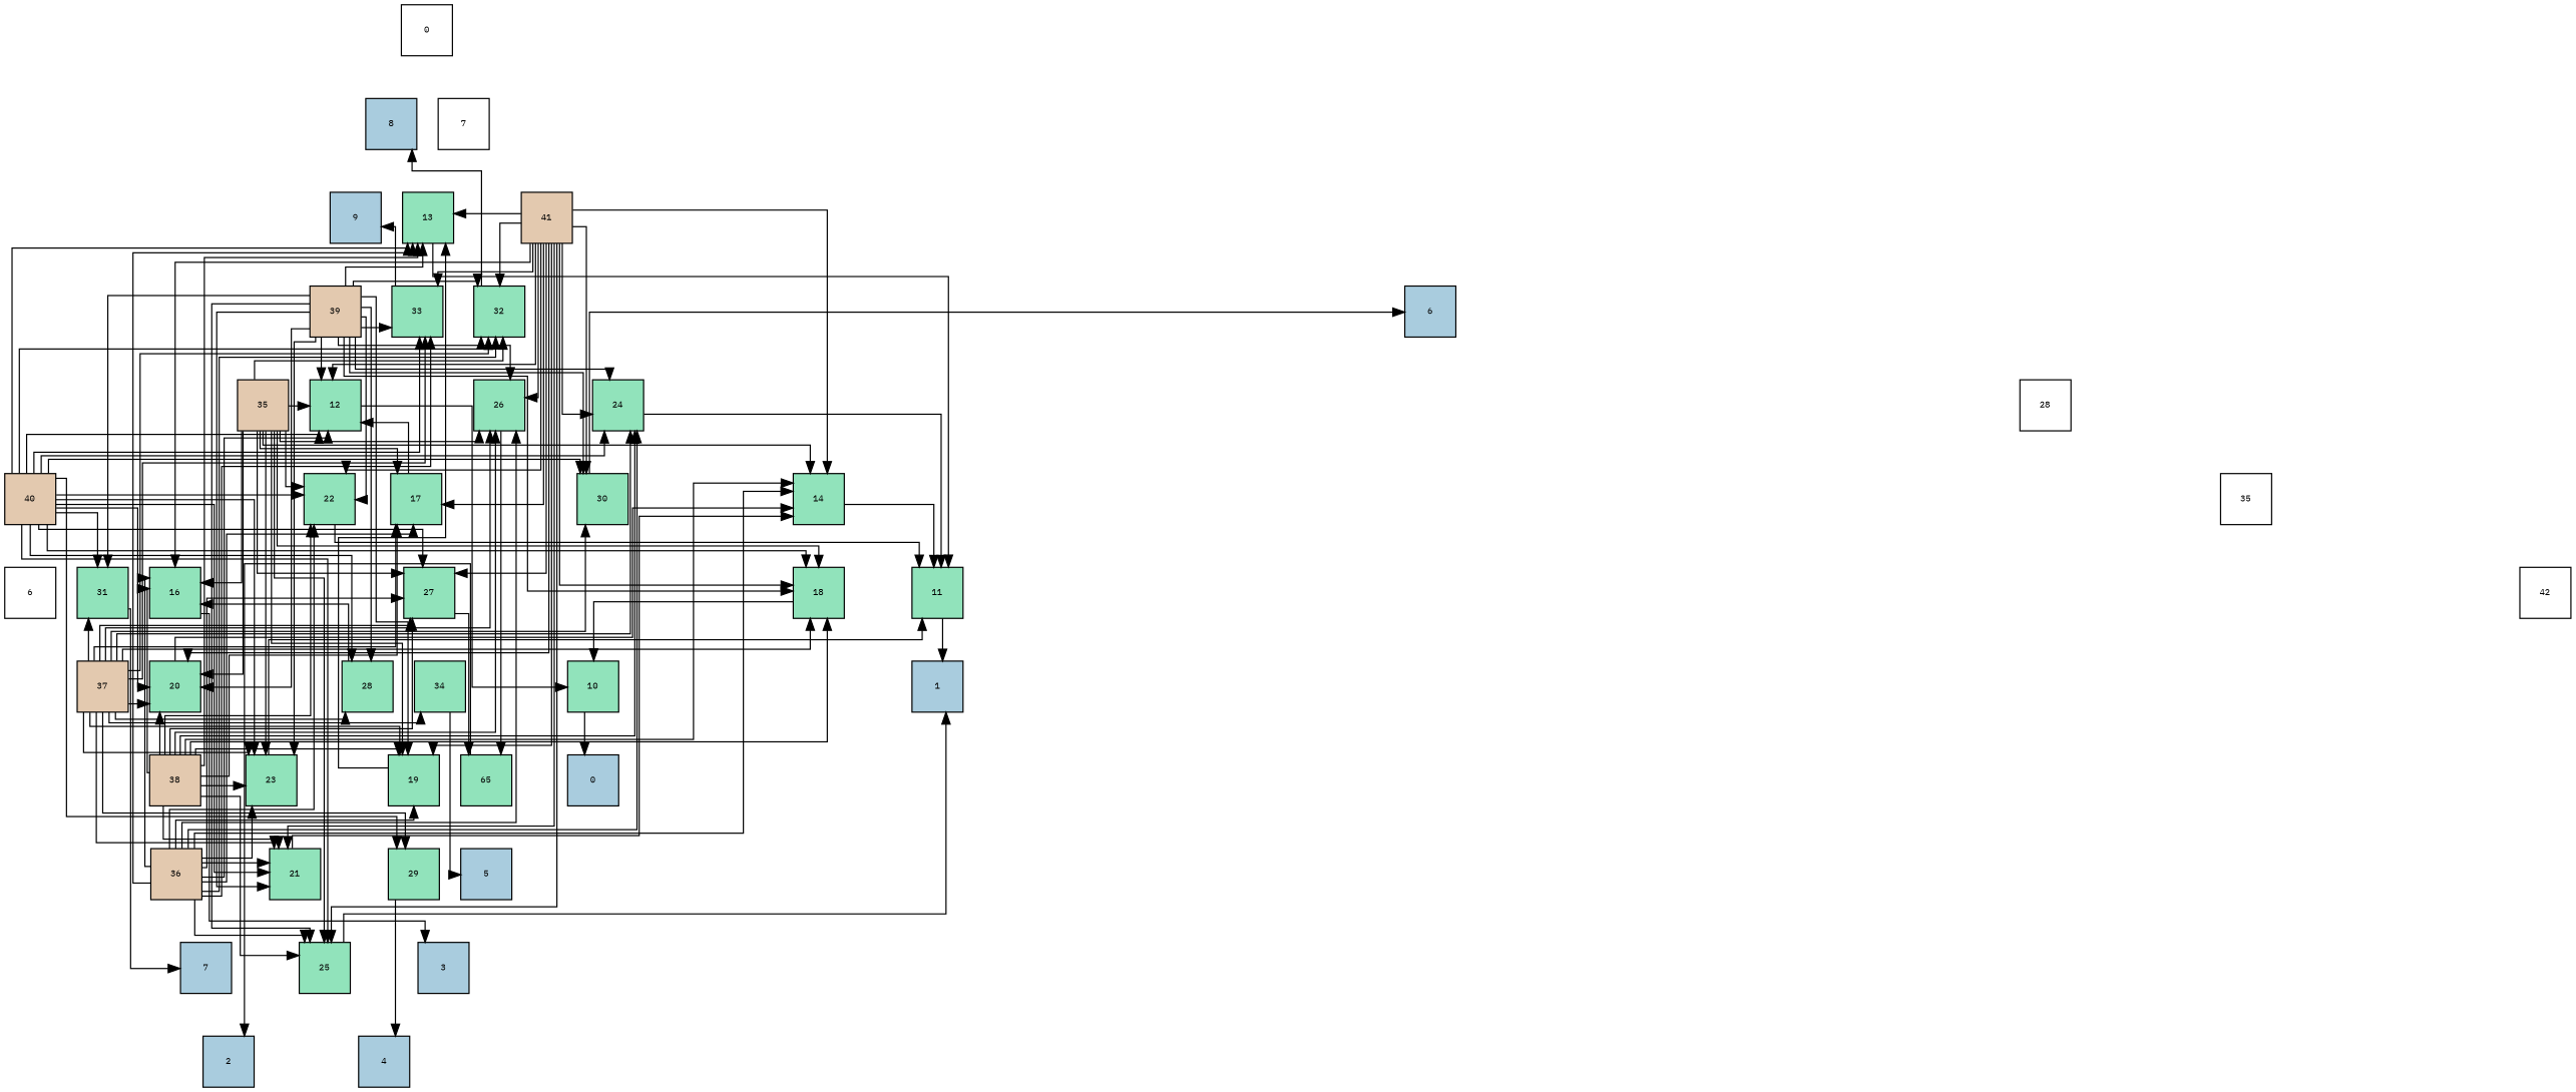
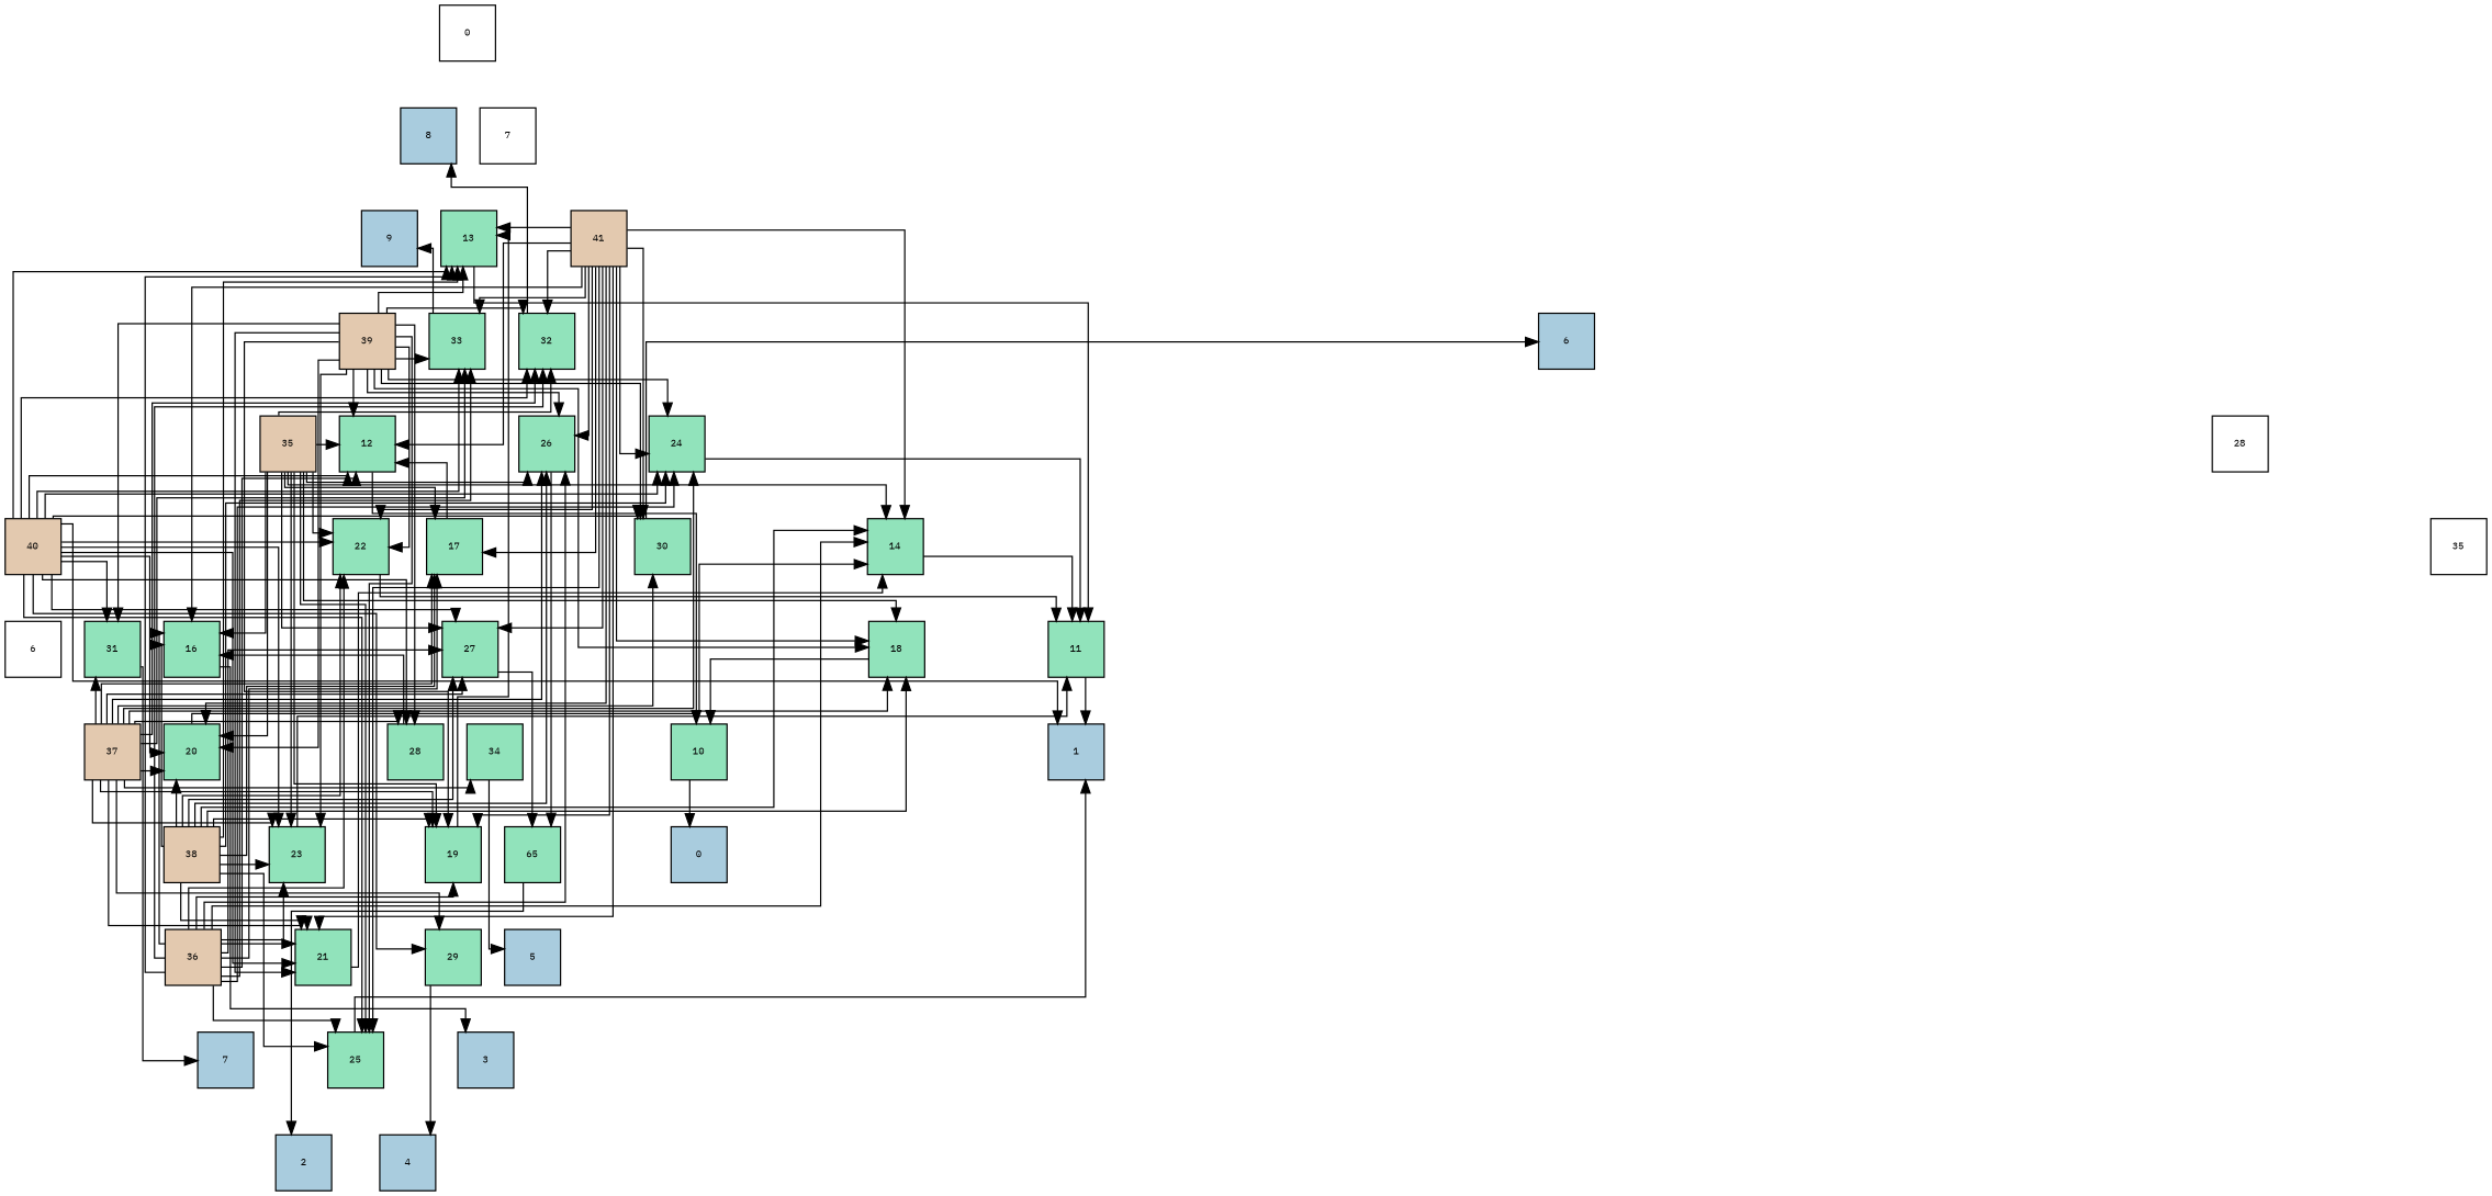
  digraph {
    fontname="IBM Plex Mono"
    rank=same
    rankdir=TB
    splines=ortho
    node [fillcolor="#91e3bb" fixedsize=true fontname="IBM Plex Mono" fontsize=8 shape=square style=filled]
    edge [constraint=false fontname="IBM Plex Mono" style=vis]
    n1 [fillcolor="#ffffff" label=0 width=0.6]
    n2 [fillcolor="#a9ccde" label=8 width=0.6]
    n3 [fillcolor="#ffffff" label=7 width=0.6]
    n4 [fillcolor="#a9ccde" label=9 width=0.6]
    n5 [label=13 width=0.6]
    n6 [fillcolor="#e3c9af" label=41 width=0.6]
    n7 [fillcolor="#e3c9af" label=39 width=0.6]
    n8 [label=33 width=0.6]
    n9 [label=32 width=0.6]
    n10 [label=11 width=0.6]
    n11 [fillcolor="#e3c9af" label=35 width=0.6]
    n12 [label=12 width=0.6]
    n13 [label=22 width=0.6]
    n14 [label=31 width=0.6]
    n15 [label=26 width=0.6]
    n16 [label=20 width=0.6]
    n17 [label=24 width=0.6]
    n18 [label=30 width=0.6]
    n19 [label=28 width=0.6]
    n20 [label=23 width=0.6]
    n21 [label=18 width=0.6]
    n22 [label=19 width=0.6]
    n23 [label=21 width=0.6]
    n24 [label=25 width=0.6]
    n25 [fillcolor="#e3c9af" label=40 width=0.6]
    n26 [label=17 width=0.6]
    n27 [label=16 width=0.6]
    n28 [label=27 width=0.6]
    n29 [label=14 width=0.6]
    n30 [label=10 width=0.6]
    n31 [fillcolor="#e3c9af" label=37 width=0.6]
    n32 [fillcolor="#a9ccde" label=7 width=0.6]
    n33 [label=65 width=0.6]
    n34 [fillcolor="#e3c9af" label=38 width=0.6]
    n35 [fillcolor="#a9ccde" label=6 width=0.6]
    n36 [fillcolor="#e3c9af" label=36 width=0.6]
    n37 [label=34 width=0.6]
    n38 [label=29 width=0.6]
    n39 [fillcolor="#a9ccde" label=2 width=0.6]
    n40 [fillcolor="#a9ccde" label=1 width=0.6]
    n41 [fillcolor="#a9ccde" label=4 width=0.6]
    n42 [fillcolor="#ffffff" label=6 width=0.6]
    n43 [fillcolor="#a9ccde" label=3 width=0.6]
    n44 [fillcolor="#a9ccde" label=0 width=0.6]
    n45 [fillcolor="#a9ccde" label=5 width=0.6]
    n46 [fillcolor="#ffffff" label=28 width=0.6]
    n47 [fillcolor="#ffffff" label=35 width=0.6]
-   n48 [fillcolor="#ffffff" label=42 width=0.6]
    n1 -> n2 [constraint=true style=invis]
    n1 -> n3 [constraint=true style=invis]
    n2 -> n4 [constraint=true style=invis]
    n2 -> n5 [constraint=true style=invis]
    n3 -> n5 [constraint=true style=invis]
    n3 -> n6 [constraint=true style=invis]
    n4 -> n7 [constraint=true style=invis]
    n4 -> n8 [constraint=true style=invis]
    n5 -> n8 [constraint=true style=invis]
    n5 -> n9 [constraint=true style=invis]
    n5 -> n10
    n6 -> n5
    n6 -> n8
    n6 -> n9
    n6 -> n9 [constraint=true style=invis]
    n6 -> n12
    n6 -> n13
    n6 -> n15
    n6 -> n16
    n6 -> n17
    n6 -> n18
    n6 -> n21
    n6 -> n22
    n6 -> n23
    n6 -> n24
    n6 -> n26
    n6 -> n27
    n6 -> n28
    n6 -> n29
    n6 -> n35 [constraint=true style=invis]
    n7 -> n5
    n7 -> n8
    n7 -> n9
    n7 -> n11 [constraint=true style=invis]
    n7 -> n12
    n7 -> n12 [constraint=true style=invis]
    n7 -> n13
    n7 -> n14
    n7 -> n15
    n7 -> n16
    n7 -> n17
    n7 -> n18
    n7 -> n19
    n7 -> n20
    n7 -> n21
    n7 -> n22
    n7 -> n23
    n7 -> n24
    n8 -> n4
    n8 -> n12 [constraint=true style=invis]
    n8 -> n15 [constraint=true style=invis]
    n9 -> n2
    n9 -> n15 [constraint=true style=invis]
    n9 -> n17 [constraint=true style=invis]
    n10 -> n30 [constraint=true style=invis]
    n10 -> n40
    n10 -> n40 [constraint=true style=invis]
    n11 -> n9
    n11 -> n12
    n11 -> n13
    n11 -> n13 [constraint=true style=invis]
    n11 -> n15
    n11 -> n16
    n11 -> n20
    n11 -> n21
    n11 -> n22
    n11 -> n24
    n11 -> n25 [constraint=true style=invis]
    n11 -> n26
    n11 -> n27
    n11 -> n28
    n11 -> n29
    n12 -> n13 [constraint=true style=invis]
    n12 -> n26 [constraint=true style=invis]
    n12 -> n30
    n13 -> n10
    n13 -> n14 [constraint=true style=invis]
    n13 -> n27 [constraint=true style=invis]
    n14 -> n16 [constraint=true style=invis]
    n14 -> n31 [constraint=true style=invis]
    n14 -> n32
    n15 -> n18 [constraint=true style=invis]
    n15 -> n26 [constraint=true style=invis]
    n15 -> n33
    n16 -> n20 [constraint=true style=invis]
    n16 -> n29
    n16 -> n34 [constraint=true style=invis]
    n17 -> n10
    n17 -> n18 [constraint=true style=invis]
    n17 -> n29 [constraint=true style=invis]
    n18 -> n21 [constraint=true style=invis]
    n18 -> n28 [constraint=true style=invis]
    n18 -> n35
    n19 -> n20 [constraint=true style=invis]
    n19 -> n22 [constraint=true style=invis]
    n19 -> n27
    n20 -> n10
    n20 -> n23 [constraint=true style=invis]
    n20 -> n36 [constraint=true style=invis]
    n21 -> n30
    n21 -> n30 [constraint=true style=invis]
    n21 -> n37 [constraint=true style=invis]
    n22 -> n5
    n22 -> n23 [constraint=true style=invis]
    n22 -> n38 [constraint=true style=invis]
    n23 -> n24 [constraint=true style=invis]
    n23 -> n29
    n23 -> n32 [constraint=true style=invis]
    n24 -> n39 [constraint=true style=invis]
    n24 -> n40
    n24 -> n41 [constraint=true style=invis]
    n25 -> n5
    n25 -> n8
    n25 -> n9
    n25 -> n12
    n25 -> n13
    n25 -> n14
    n25 -> n14 [constraint=true style=invis]
    n25 -> n16
    n25 -> n17
    n25 -> n18
    n25 -> n19
    n25 -> n20
-   n25 -> n21
+   n25 -> n40
    n25 -> n23
    n25 -> n24
    n25 -> n28
    n25 -> n38
    n25 -> n42 [constraint=true style=invis]
    n26 -> n12
    n26 -> n27 [constraint=true style=invis]
    n26 -> n28 [constraint=true style=invis]
    n27 -> n16 [constraint=true style=invis]
    n27 -> n19 [constraint=true style=invis]
    n27 -> n43
    n28 -> n19 [constraint=true style=invis]
    n28 -> n33
    n28 -> n37 [constraint=true style=invis]
    n29 -> n10
    n29 -> n10 [constraint=true style=invis]
    n29 -> n21 [constraint=true style=invis]
    n30 -> n33 [constraint=true style=invis]
    n30 -> n44
    n30 -> n44 [constraint=true style=invis]
    n31 -> n8
    n31 -> n9
    n31 -> n14
    n31 -> n15
    n31 -> n16
    n31 -> n17
    n31 -> n18
    n31 -> n19
    n31 -> n20
    n31 -> n21
    n31 -> n22
    n31 -> n23
    n31 -> n26
    n31 -> n28
    n31 -> n34 [constraint=true style=invis]
    n31 -> n37
    n31 -> n38
    n32 -> n39 [constraint=true style=invis]
    n33 -> n38 [constraint=true style=invis]
    n33 -> n39
    n33 -> n45 [constraint=true style=invis]
    n34 -> n5
    n34 -> n13
    n34 -> n15
    n34 -> n16
    n34 -> n17
    n34 -> n20
    n34 -> n21
    n34 -> n22
    n34 -> n23
    n34 -> n24
    n34 -> n26
    n34 -> n27
    n34 -> n28
    n34 -> n29
    n34 -> n36 [constraint=true style=invis]
    n35 -> n17 [constraint=true style=invis]
    n35 -> n46 [constraint=true style=invis]
    n36 -> n5
    n36 -> n8
    n36 -> n9
    n36 -> n12
    n36 -> n13
    n36 -> n15
    n36 -> n17
    n36 -> n20
    n36 -> n22
    n36 -> n23
    n36 -> n24
    n36 -> n26
    n36 -> n27
    n36 -> n28
    n36 -> n29
    n36 -> n32 [constraint=true style=invis]
    n37 -> n22 [constraint=true style=invis]
    n37 -> n33 [constraint=true style=invis]
    n37 -> n45
    n38 -> n24 [constraint=true style=invis]
    n38 -> n41
    n38 -> n43 [constraint=true style=invis]
    n40 -> n44 [constraint=true style=invis]
    n42 -> n31 [constraint=true style=invis]
    n43 -> n41 [constraint=true style=invis]
    n44 -> n45 [constraint=true style=invis]
    n45 -> n43 [constraint=true style=invis]
    n46 -> n29 [constraint=true style=invis]
    n46 -> n47 [constraint=true style=invis]
    n47 -> n10 [constraint=true style=invis]
-   n47 -> n48 [constraint=true style=invis]
-   n48 -> n40 [constraint=true style=invis]
  }
